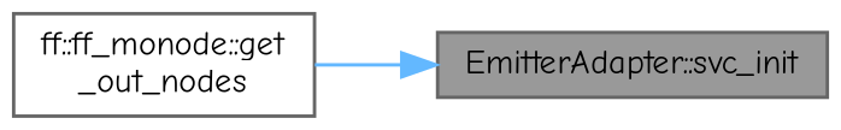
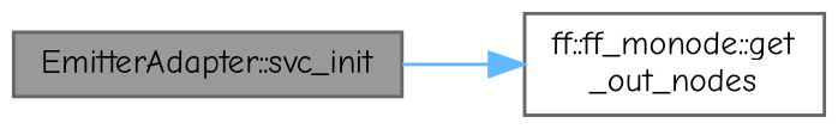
  digraph {
    rankdir=LR
    fontname="Comic Neue"
    node [fontname="Comic Neue" fontsize=10 shape=box style=filled]
    n1 [color=gray40 fillcolor=grey60 fontcolor=black height=0.2 label="EmitterAdapter::svc_init" width=0.4]
    n2 [color=grey40 fillcolor=white height=0.2 label="ff::ff_monode::get\l_out_nodes" width=0.4]
-   n2 -> n1 [color=steelblue1 fontname="Comic Neue" fontsize=10 labelfontname=Helvetica labelfontsize=10 style=solid]
+   n1 -> n2 [color=steelblue1 fontname="Comic Neue" fontsize=10 labelfontname=Helvetica labelfontsize=10 style=solid]
  }
